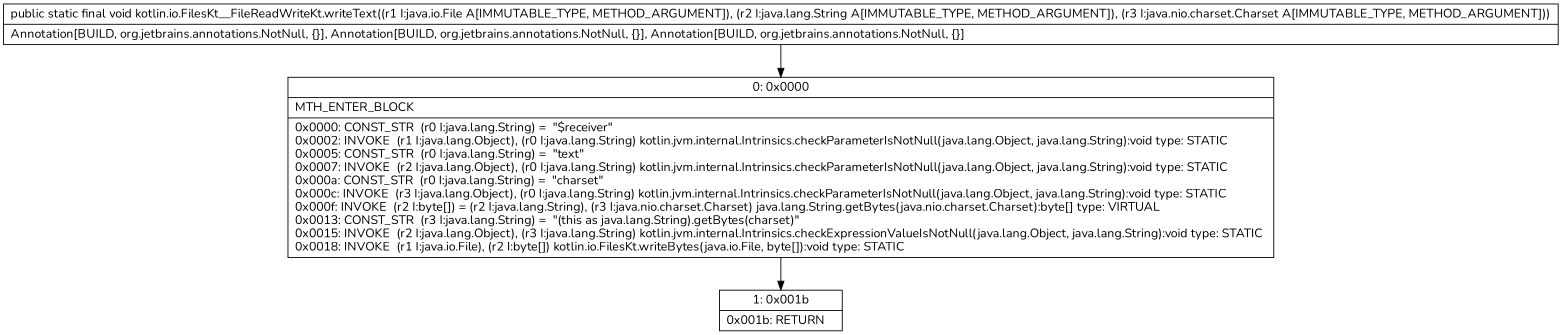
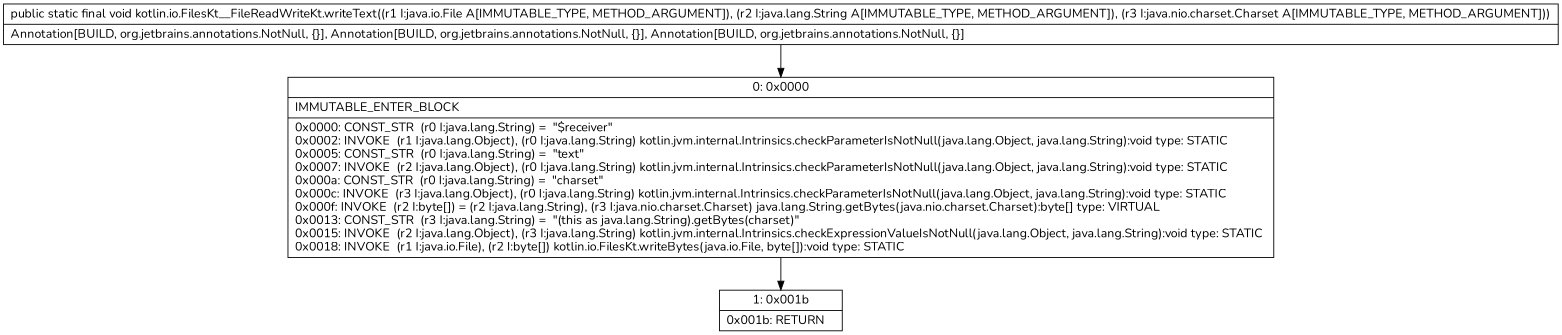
  digraph {
    fontname=Nunito
    node [shape=record fontname=Nunito]
    edge [fontname=Nunito]
-   n1 [label="{0\:\ 0x0000|MTH_ENTER_BLOCK\l|0x0000: CONST_STR  (r0 I:java.lang.String) =  \"$receiver\" \l0x0002: INVOKE  (r1 I:java.lang.Object), (r0 I:java.lang.String) kotlin.jvm.internal.Intrinsics.checkParameterIsNotNull(java.lang.Object, java.lang.String):void type: STATIC \l0x0005: CONST_STR  (r0 I:java.lang.String) =  \"text\" \l0x0007: INVOKE  (r2 I:java.lang.Object), (r0 I:java.lang.String) kotlin.jvm.internal.Intrinsics.checkParameterIsNotNull(java.lang.Object, java.lang.String):void type: STATIC \l0x000a: CONST_STR  (r0 I:java.lang.String) =  \"charset\" \l0x000c: INVOKE  (r3 I:java.lang.Object), (r0 I:java.lang.String) kotlin.jvm.internal.Intrinsics.checkParameterIsNotNull(java.lang.Object, java.lang.String):void type: STATIC \l0x000f: INVOKE  (r2 I:byte[]) = (r2 I:java.lang.String), (r3 I:java.nio.charset.Charset) java.lang.String.getBytes(java.nio.charset.Charset):byte[] type: VIRTUAL \l0x0013: CONST_STR  (r3 I:java.lang.String) =  \"(this as java.lang.String).getBytes(charset)\" \l0x0015: INVOKE  (r2 I:java.lang.Object), (r3 I:java.lang.String) kotlin.jvm.internal.Intrinsics.checkExpressionValueIsNotNull(java.lang.Object, java.lang.String):void type: STATIC \l0x0018: INVOKE  (r1 I:java.io.File), (r2 I:byte[]) kotlin.io.FilesKt.writeBytes(java.io.File, byte[]):void type: STATIC \l}"]
+   n1 [label="{0\:\ 0x0000|IMMUTABLE_ENTER_BLOCK\l|0x0000: CONST_STR  (r0 I:java.lang.String) =  \"$receiver\" \l0x0002: INVOKE  (r1 I:java.lang.Object), (r0 I:java.lang.String) kotlin.jvm.internal.Intrinsics.checkParameterIsNotNull(java.lang.Object, java.lang.String):void type: STATIC \l0x0005: CONST_STR  (r0 I:java.lang.String) =  \"text\" \l0x0007: INVOKE  (r2 I:java.lang.Object), (r0 I:java.lang.String) kotlin.jvm.internal.Intrinsics.checkParameterIsNotNull(java.lang.Object, java.lang.String):void type: STATIC \l0x000a: CONST_STR  (r0 I:java.lang.String) =  \"charset\" \l0x000c: INVOKE  (r3 I:java.lang.Object), (r0 I:java.lang.String) kotlin.jvm.internal.Intrinsics.checkParameterIsNotNull(java.lang.Object, java.lang.String):void type: STATIC \l0x000f: INVOKE  (r2 I:byte[]) = (r2 I:java.lang.String), (r3 I:java.nio.charset.Charset) java.lang.String.getBytes(java.nio.charset.Charset):byte[] type: VIRTUAL \l0x0013: CONST_STR  (r3 I:java.lang.String) =  \"(this as java.lang.String).getBytes(charset)\" \l0x0015: INVOKE  (r2 I:java.lang.Object), (r3 I:java.lang.String) kotlin.jvm.internal.Intrinsics.checkExpressionValueIsNotNull(java.lang.Object, java.lang.String):void type: STATIC \l0x0018: INVOKE  (r1 I:java.io.File), (r2 I:byte[]) kotlin.io.FilesKt.writeBytes(java.io.File, byte[]):void type: STATIC \l}"]
    n2 [label="{1\:\ 0x001b|0x001b: RETURN   \l}"]
    n3 [label="{public static final void kotlin.io.FilesKt__FileReadWriteKt.writeText((r1 I:java.io.File A[IMMUTABLE_TYPE, METHOD_ARGUMENT]), (r2 I:java.lang.String A[IMMUTABLE_TYPE, METHOD_ARGUMENT]), (r3 I:java.nio.charset.Charset A[IMMUTABLE_TYPE, METHOD_ARGUMENT]))  | Annotation[BUILD, org.jetbrains.annotations.NotNull, \{\}], Annotation[BUILD, org.jetbrains.annotations.NotNull, \{\}], Annotation[BUILD, org.jetbrains.annotations.NotNull, \{\}]\l}"]
    n1 -> n2
    n3 -> n1
  }
